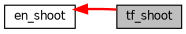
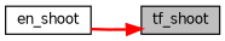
  digraph {
    rankdir=RL
    node [color=black fontname=Helvetica fontsize=10 shape=record style=filled]
    n1 [fillcolor=grey75 fontcolor=black height=0.2 label=tf_shoot width=0.4]
    n2 [fillcolor=white height=0.2 label=en_shoot width=0.4]
-   n2 -> n1 [color=red dir=back fontname=Helvetica fontsize=10 labelfontname=Helvetica labelfontsize=10 style=bold]
+   n1 -> n2 [color=red dir=back fontname=Helvetica fontsize=10 labelfontname=Helvetica labelfontsize=10 style=bold]
  }
